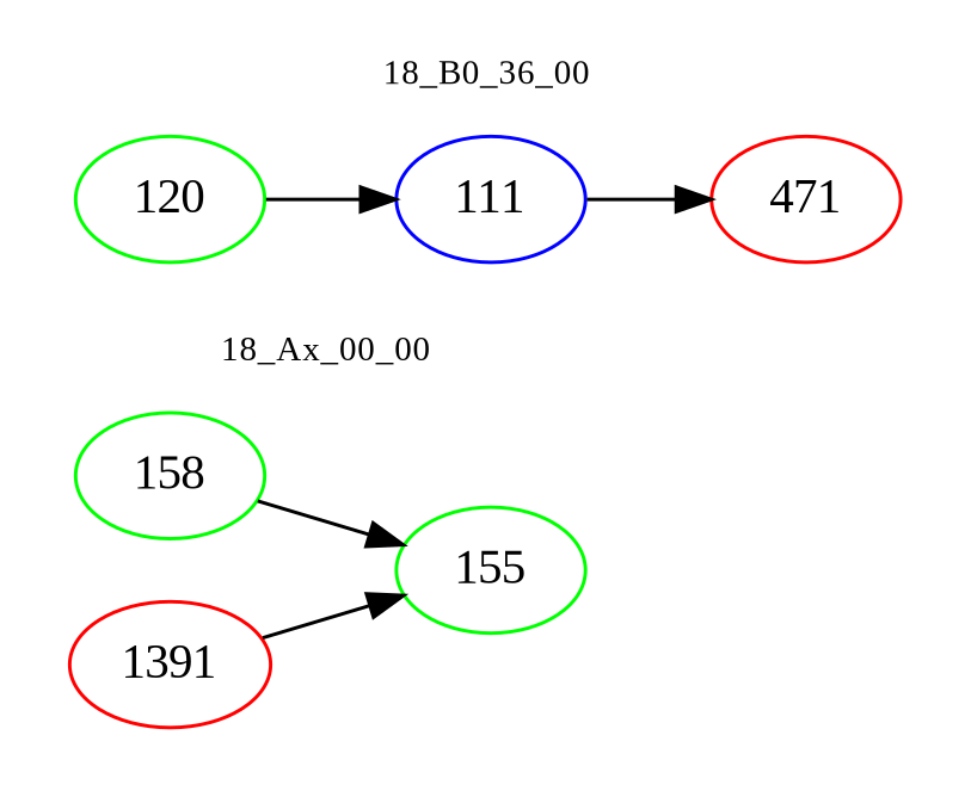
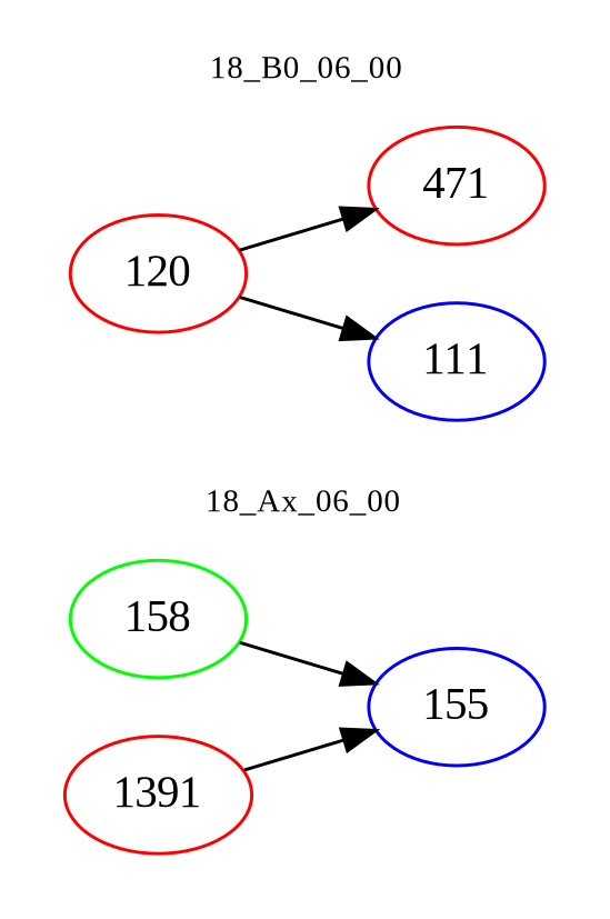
  digraph {
    fontname="Liberation Serif"
    rankdir=LR
    node [color=green fontname="Liberation Serif"]
    edge [color=black fontname="Liberation Serif"]
    n1 [label=158]
-   n2 [label=155]
+   n2 [color=blue label=155]
    n3 [color=red label=1391]
-   n4 [label=120]
+   n4 [color=red label=120]
    n5 [color=blue label=111]
    n6 [color=red label=471]
    subgraph cluster_1 {
      color=white
      fontsize=10
-     label="18_Ax_00_00"
+     label="18_Ax_06_00"
      n1
      n2
      n3
    }
    subgraph cluster_2 {
      color=white
      fontsize=10
-     label="18_B0_36_00"
+     label="18_B0_06_00"
      n4
      n5
      n6
    }
    n1 -> n2
    n3 -> n2
    n4 -> n5
-   n5 -> n6
+   n4 -> n6
  }
